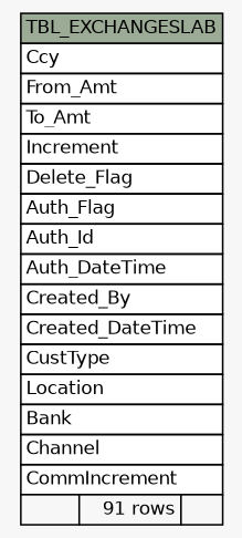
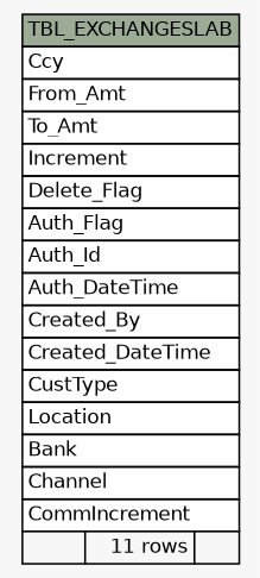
  digraph {
    bgcolor="#f7f7f7"
    fontname=Helvetica
    fontsize=11
    nodesep=0.18
    rankdir=TB
    ranksep=0.46
-   n1 [fontname=Helvetica fontsize=11 label=<     <TABLE BORDER="0" CELLBORDER="1" CELLSPACING="0" BGCOLOR="#ffffff">       <TR><TD COLSPAN="3" BGCOLOR="#9bab96" ALIGN="CENTER">TBL_EXCHANGESLAB</TD></TR>       <TR><TD PORT="Ccy" COLSPAN="3" ALIGN="LEFT">Ccy</TD></TR>       <TR><TD PORT="From_Amt" COLSPAN="3" ALIGN="LEFT">From_Amt</TD></TR>       <TR><TD PORT="To_Amt" COLSPAN="3" ALIGN="LEFT">To_Amt</TD></TR>       <TR><TD PORT="Increment" COLSPAN="3" ALIGN="LEFT">Increment</TD></TR>       <TR><TD PORT="Delete_Flag" COLSPAN="3" ALIGN="LEFT">Delete_Flag</TD></TR>       <TR><TD PORT="Auth_Flag" COLSPAN="3" ALIGN="LEFT">Auth_Flag</TD></TR>       <TR><TD PORT="Auth_Id" COLSPAN="3" ALIGN="LEFT">Auth_Id</TD></TR>       <TR><TD PORT="Auth_DateTime" COLSPAN="3" ALIGN="LEFT">Auth_DateTime</TD></TR>       <TR><TD PORT="Created_By" COLSPAN="3" ALIGN="LEFT">Created_By</TD></TR>       <TR><TD PORT="Created_DateTime" COLSPAN="3" ALIGN="LEFT">Created_DateTime</TD></TR>       <TR><TD PORT="CustType" COLSPAN="3" ALIGN="LEFT">CustType</TD></TR>       <TR><TD PORT="Location" COLSPAN="3" ALIGN="LEFT">Location</TD></TR>       <TR><TD PORT="Bank" COLSPAN="3" ALIGN="LEFT">Bank</TD></TR>       <TR><TD PORT="Channel" COLSPAN="3" ALIGN="LEFT">Channel</TD></TR>       <TR><TD PORT="CommIncrement" COLSPAN="3" ALIGN="LEFT">CommIncrement</TD></TR>       <TR><TD ALIGN="LEFT" BGCOLOR="#f7f7f7">  </TD><TD ALIGN="RIGHT" BGCOLOR="#f7f7f7">91 rows</TD><TD ALIGN="RIGHT" BGCOLOR="#f7f7f7">  </TD></TR>     </TABLE>> shape=plaintext]
+   n1 [fontname=Helvetica fontsize=11 label=<     <TABLE BORDER="0" CELLBORDER="1" CELLSPACING="0" BGCOLOR="#ffffff">       <TR><TD COLSPAN="3" BGCOLOR="#9bab96" ALIGN="CENTER">TBL_EXCHANGESLAB</TD></TR>       <TR><TD PORT="Ccy" COLSPAN="3" ALIGN="LEFT">Ccy</TD></TR>       <TR><TD PORT="From_Amt" COLSPAN="3" ALIGN="LEFT">From_Amt</TD></TR>       <TR><TD PORT="To_Amt" COLSPAN="3" ALIGN="LEFT">To_Amt</TD></TR>       <TR><TD PORT="Increment" COLSPAN="3" ALIGN="LEFT">Increment</TD></TR>       <TR><TD PORT="Delete_Flag" COLSPAN="3" ALIGN="LEFT">Delete_Flag</TD></TR>       <TR><TD PORT="Auth_Flag" COLSPAN="3" ALIGN="LEFT">Auth_Flag</TD></TR>       <TR><TD PORT="Auth_Id" COLSPAN="3" ALIGN="LEFT">Auth_Id</TD></TR>       <TR><TD PORT="Auth_DateTime" COLSPAN="3" ALIGN="LEFT">Auth_DateTime</TD></TR>       <TR><TD PORT="Created_By" COLSPAN="3" ALIGN="LEFT">Created_By</TD></TR>       <TR><TD PORT="Created_DateTime" COLSPAN="3" ALIGN="LEFT">Created_DateTime</TD></TR>       <TR><TD PORT="CustType" COLSPAN="3" ALIGN="LEFT">CustType</TD></TR>       <TR><TD PORT="Location" COLSPAN="3" ALIGN="LEFT">Location</TD></TR>       <TR><TD PORT="Bank" COLSPAN="3" ALIGN="LEFT">Bank</TD></TR>       <TR><TD PORT="Channel" COLSPAN="3" ALIGN="LEFT">Channel</TD></TR>       <TR><TD PORT="CommIncrement" COLSPAN="3" ALIGN="LEFT">CommIncrement</TD></TR>       <TR><TD ALIGN="LEFT" BGCOLOR="#f7f7f7">  </TD><TD ALIGN="RIGHT" BGCOLOR="#f7f7f7">11 rows</TD><TD ALIGN="RIGHT" BGCOLOR="#f7f7f7">  </TD></TR>     </TABLE>> shape=plaintext]
  }
